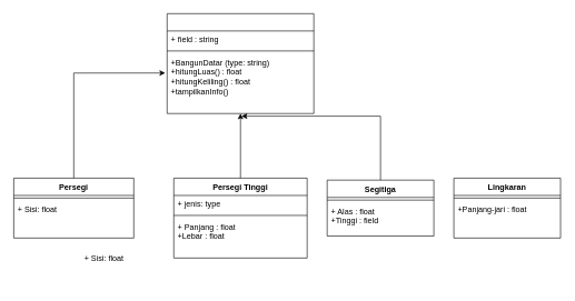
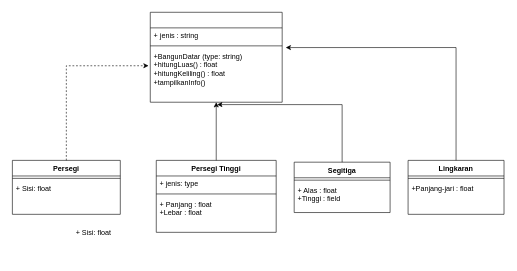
  <mxCell id="0" />
  <mxCell id="1" parent="0" />
  <mxCell id="2" value="" style="swimlane;fontStyle=1;align=center;verticalAlign=top;childLayout=stackLayout;horizontal=1;startSize=26;horizontalStack=0;resizeParent=1;resizeParentMax=0;resizeLast=0;collapsible=1;marginBottom=0;whiteSpace=wrap;html=1;" vertex="1" parent="1"><mxGeometry x="250" y="20" width="220" height="150" as="geometry" /></mxCell>
- <mxCell id="3" value="+ field : string" style="text;strokeColor=none;fillColor=none;align=left;verticalAlign=top;spacingLeft=4;spacingRight=4;overflow=hidden;rotatable=0;points=[[0,0.5],[1,0.5]];portConstraint=eastwest;whiteSpace=wrap;html=1;" vertex="1" parent="2"><mxGeometry y="26" width="220" height="26" as="geometry" /></mxCell>
+ <mxCell id="3" value="+ jenis : string" style="text;strokeColor=none;fillColor=none;align=left;verticalAlign=top;spacingLeft=4;spacingRight=4;overflow=hidden;rotatable=0;points=[[0,0.5],[1,0.5]];portConstraint=eastwest;whiteSpace=wrap;html=1;" vertex="1" parent="2"><mxGeometry y="26" width="220" height="26" as="geometry" /></mxCell>
  <mxCell id="4" value="" style="line;strokeWidth=1;fillColor=none;align=left;verticalAlign=middle;spacingTop=-1;spacingLeft=3;spacingRight=3;rotatable=0;labelPosition=right;points=[];portConstraint=eastwest;strokeColor=inherit;" vertex="1" parent="2"><mxGeometry y="52" width="220" height="8" as="geometry" /></mxCell>
  <mxCell id="5" value="+BangunDatar (type: string)&lt;br&gt;+hitungLuas() : float&lt;br&gt;+hitungKeliling() : float&lt;br&gt;+tampilkanInfo()" style="text;strokeColor=none;fillColor=none;align=left;verticalAlign=top;spacingLeft=4;spacingRight=4;overflow=hidden;rotatable=0;points=[[0,0.5],[1,0.5]];portConstraint=eastwest;whiteSpace=wrap;html=1;" vertex="1" parent="2"><mxGeometry y="60" width="220" height="90" as="geometry" /></mxCell>
  <mxCell id="6" value="Persegi" style="swimlane;fontStyle=1;align=center;verticalAlign=top;childLayout=stackLayout;horizontal=1;startSize=26;horizontalStack=0;resizeParent=1;resizeParentMax=0;resizeLast=0;collapsible=1;marginBottom=0;whiteSpace=wrap;html=1;" vertex="1" parent="1"><mxGeometry x="20" y="267" width="180" height="90" as="geometry" /></mxCell>
  <mxCell id="7" value="" style="line;strokeWidth=1;fillColor=none;align=left;verticalAlign=middle;spacingTop=-1;spacingLeft=3;spacingRight=3;rotatable=0;labelPosition=right;points=[];portConstraint=eastwest;strokeColor=inherit;" vertex="1" parent="6"><mxGeometry y="26" width="180" height="8" as="geometry" /></mxCell>
  <mxCell id="8" value="+ Sisi: float&lt;br&gt;" style="text;strokeColor=none;fillColor=none;align=left;verticalAlign=top;spacingLeft=4;spacingRight=4;overflow=hidden;rotatable=0;points=[[0,0.5],[1,0.5]];portConstraint=eastwest;whiteSpace=wrap;html=1;" vertex="1" parent="6"><mxGeometry y="34" width="180" height="56" as="geometry" /></mxCell>
  <mxCell id="9" value="Persegi Tinggi" style="swimlane;fontStyle=1;align=center;verticalAlign=top;childLayout=stackLayout;horizontal=1;startSize=26;horizontalStack=0;resizeParent=1;resizeParentMax=0;resizeLast=0;collapsible=1;marginBottom=0;whiteSpace=wrap;html=1;" vertex="1" parent="1"><mxGeometry x="260" y="267" width="200" height="120" as="geometry" /></mxCell>
  <mxCell id="10" value="+ jenis: type" style="text;strokeColor=none;fillColor=none;align=left;verticalAlign=top;spacingLeft=4;spacingRight=4;overflow=hidden;rotatable=0;points=[[0,0.5],[1,0.5]];portConstraint=eastwest;whiteSpace=wrap;html=1;" vertex="1" parent="9"><mxGeometry y="26" width="200" height="26" as="geometry" /></mxCell>
  <mxCell id="11" value="" style="line;strokeWidth=1;fillColor=none;align=left;verticalAlign=middle;spacingTop=-1;spacingLeft=3;spacingRight=3;rotatable=0;labelPosition=right;points=[];portConstraint=eastwest;strokeColor=inherit;" vertex="1" parent="9"><mxGeometry y="52" width="200" height="8" as="geometry" /></mxCell>
  <mxCell id="12" value="+ Panjang : float&lt;br&gt;+Lebar : float" style="text;strokeColor=none;fillColor=none;align=left;verticalAlign=top;spacingLeft=4;spacingRight=4;overflow=hidden;rotatable=0;points=[[0,0.5],[1,0.5]];portConstraint=eastwest;whiteSpace=wrap;html=1;" vertex="1" parent="9"><mxGeometry y="60" width="200" height="60" as="geometry" /></mxCell>
  <mxCell id="13" value="+ Sisi: float&lt;br&gt;" style="text;strokeColor=none;fillColor=none;align=left;verticalAlign=top;spacingLeft=4;spacingRight=4;overflow=hidden;rotatable=0;points=[[0,0.5],[1,0.5]];portConstraint=eastwest;whiteSpace=wrap;html=1;" vertex="1" parent="1"><mxGeometry x="120" y="374" width="180" height="56" as="geometry" /></mxCell>
  <mxCell id="14" value="Segitiga" style="swimlane;fontStyle=1;align=center;verticalAlign=top;childLayout=stackLayout;horizontal=1;startSize=26;horizontalStack=0;resizeParent=1;resizeParentMax=0;resizeLast=0;collapsible=1;marginBottom=0;whiteSpace=wrap;html=1;" vertex="1" parent="1"><mxGeometry x="490" y="270" width="160" height="84" as="geometry" /></mxCell>
  <mxCell id="15" value="" style="line;strokeWidth=1;fillColor=none;align=left;verticalAlign=middle;spacingTop=-1;spacingLeft=3;spacingRight=3;rotatable=0;labelPosition=right;points=[];portConstraint=eastwest;strokeColor=inherit;" vertex="1" parent="14"><mxGeometry y="26" width="160" height="8" as="geometry" /></mxCell>
  <mxCell id="16" value="+ Alas : float&lt;br&gt;+Tinggi : field" style="text;strokeColor=none;fillColor=none;align=left;verticalAlign=top;spacingLeft=4;spacingRight=4;overflow=hidden;rotatable=0;points=[[0,0.5],[1,0.5]];portConstraint=eastwest;whiteSpace=wrap;html=1;" vertex="1" parent="14"><mxGeometry y="34" width="160" height="50" as="geometry" /></mxCell>
  <mxCell id="17" value="Lingkaran" style="swimlane;fontStyle=1;align=center;verticalAlign=top;childLayout=stackLayout;horizontal=1;startSize=26;horizontalStack=0;resizeParent=1;resizeParentMax=0;resizeLast=0;collapsible=1;marginBottom=0;whiteSpace=wrap;html=1;" vertex="1" parent="1"><mxGeometry x="680" y="267" width="160" height="90" as="geometry" /></mxCell>
  <mxCell id="18" value="" style="line;strokeWidth=1;fillColor=none;align=left;verticalAlign=middle;spacingTop=-1;spacingLeft=3;spacingRight=3;rotatable=0;labelPosition=right;points=[];portConstraint=eastwest;strokeColor=inherit;" vertex="1" parent="17"><mxGeometry y="26" width="160" height="8" as="geometry" /></mxCell>
  <mxCell id="19" value="+Panjang-jari : float" style="text;strokeColor=none;fillColor=none;align=left;verticalAlign=top;spacingLeft=4;spacingRight=4;overflow=hidden;rotatable=0;points=[[0,0.5],[1,0.5]];portConstraint=eastwest;whiteSpace=wrap;html=1;" vertex="1" parent="17"><mxGeometry y="34" width="160" height="56" as="geometry" /></mxCell>
  <mxCell id="20" style="edgeStyle=orthogonalEdgeStyle;rounded=0;orthogonalLoop=1;jettySize=auto;html=1;exitX=0.5;exitY=0;exitDx=0;exitDy=0;entryX=0.5;entryY=1;entryDx=0;entryDy=0;entryPerimeter=0;" edge="1" parent="1" source="9" target="5"><mxGeometry relative="1" as="geometry" /></mxCell>
- <mxCell id="21" style="edgeStyle=orthogonalEdgeStyle;rounded=0;orthogonalLoop=1;jettySize=auto;html=1;exitX=0.5;exitY=0;exitDx=0;exitDy=0;entryX=-0.013;entryY=0.324;entryDx=0;entryDy=0;entryPerimeter=0;" edge="1" parent="1" source="6" target="5"><mxGeometry relative="1" as="geometry" /></mxCell>
+ <mxCell id="21" style="edgeStyle=orthogonalEdgeStyle;rounded=0;orthogonalLoop=1;jettySize=auto;html=1;exitX=0.5;exitY=0;exitDx=0;exitDy=0;entryX=-0.013;entryY=0.324;entryDx=0;entryDy=0;entryPerimeter=0;dashed=1;" edge="1" parent="1" source="6" target="5"><mxGeometry relative="1" as="geometry" /></mxCell>
  <mxCell id="22" style="edgeStyle=orthogonalEdgeStyle;rounded=0;orthogonalLoop=1;jettySize=auto;html=1;exitX=0.5;exitY=0;exitDx=0;exitDy=0;entryX=0.507;entryY=1.044;entryDx=0;entryDy=0;entryPerimeter=0;" edge="1" parent="1" source="14" target="5"><mxGeometry relative="1" as="geometry" /></mxCell>
+ <mxCell id="23" style="edgeStyle=orthogonalEdgeStyle;rounded=0;orthogonalLoop=1;jettySize=auto;html=1;exitX=0.5;exitY=0;exitDx=0;exitDy=0;entryX=1.027;entryY=-0.013;entryDx=0;entryDy=0;entryPerimeter=0;" edge="1" parent="1" source="17" target="5"><mxGeometry relative="1" as="geometry" /></mxCell>
